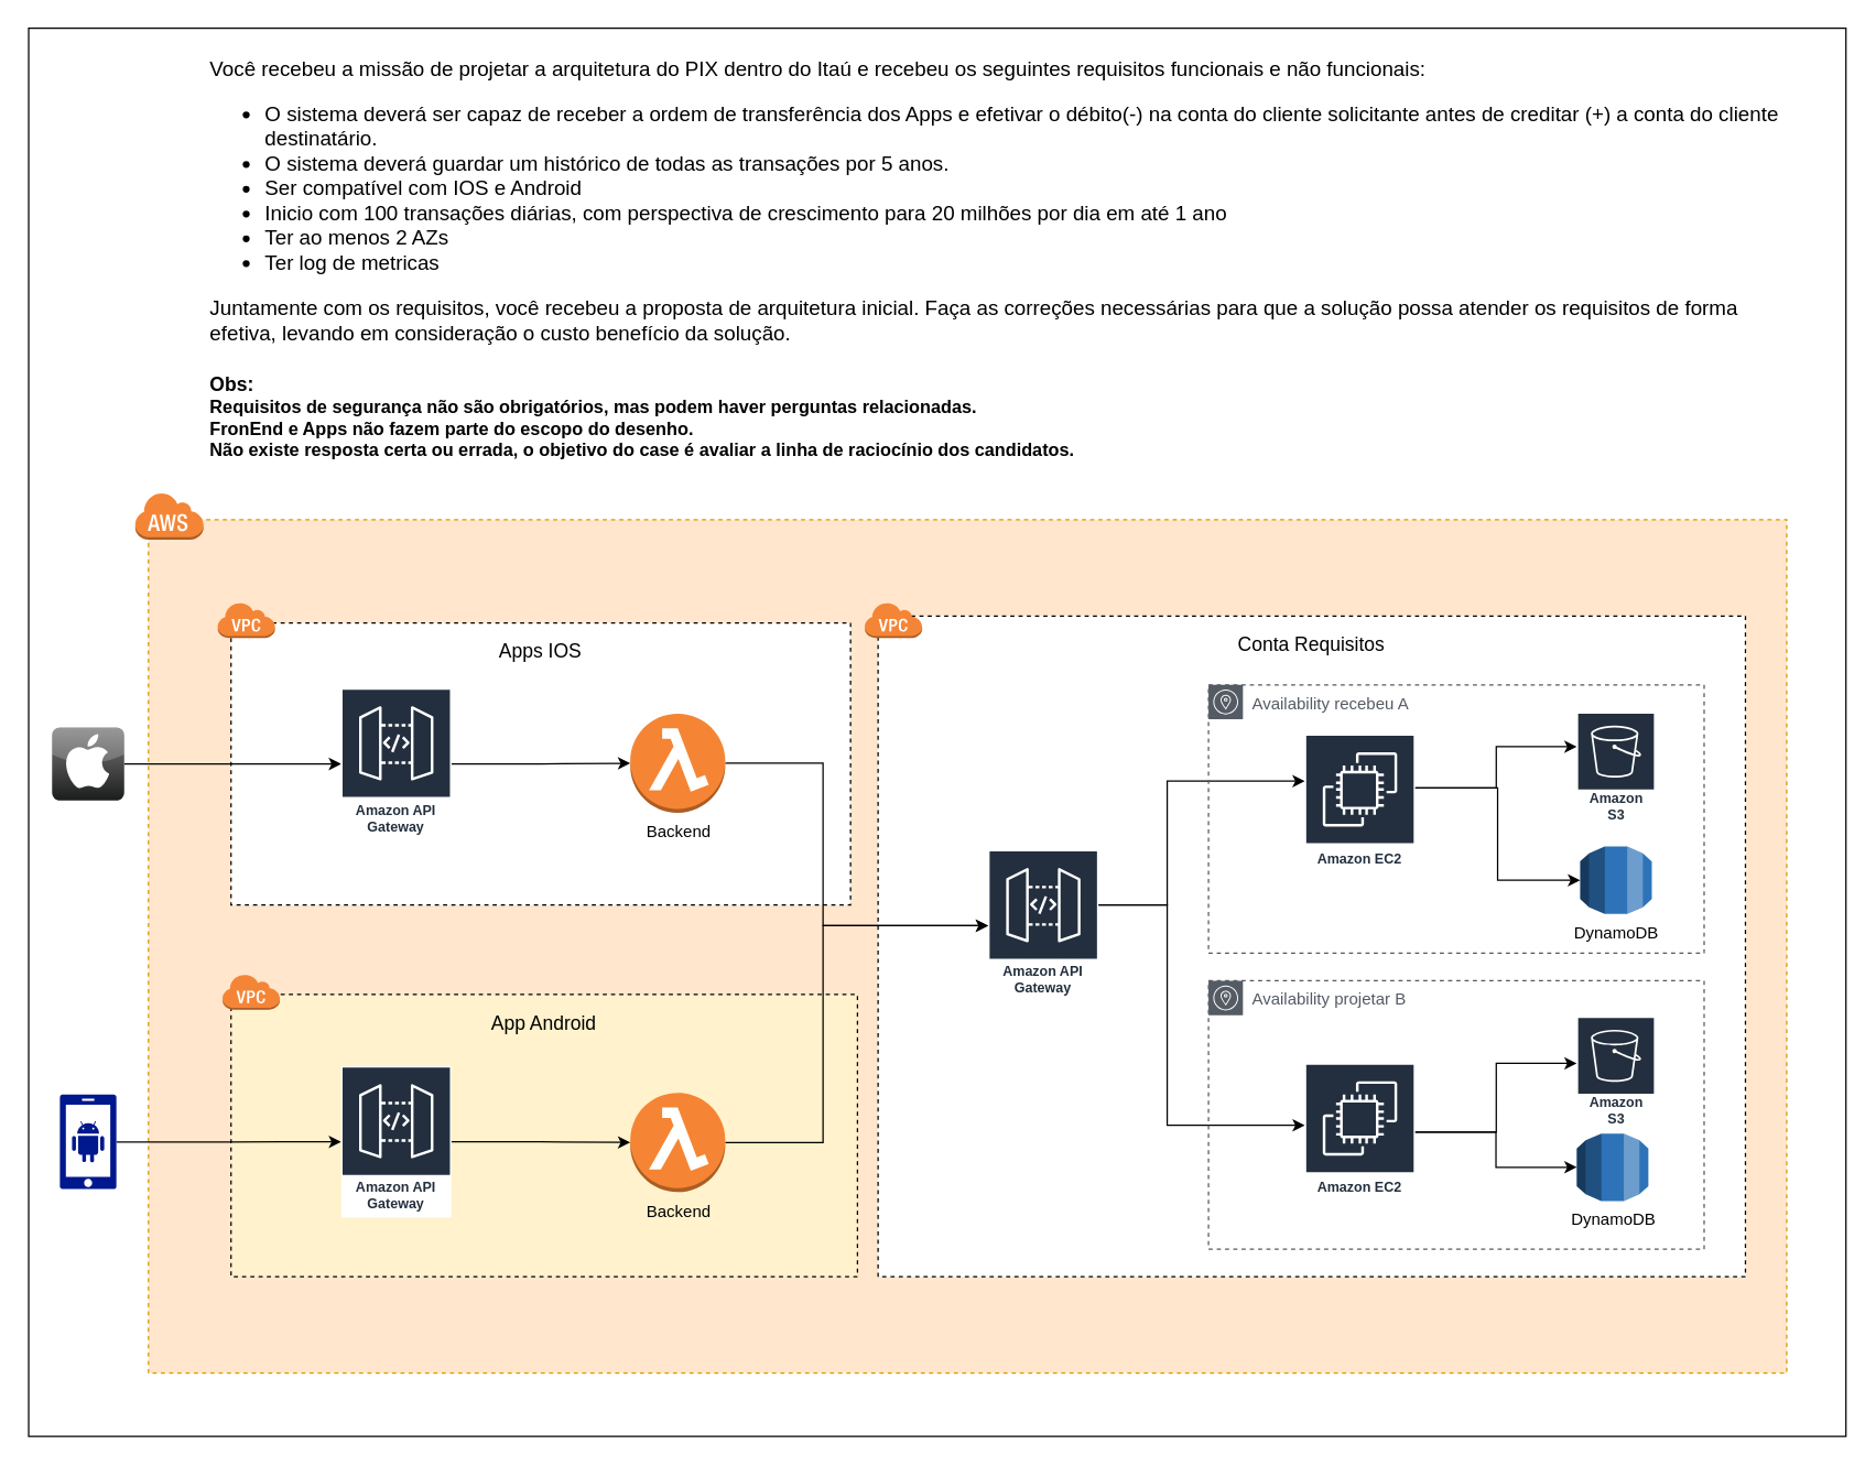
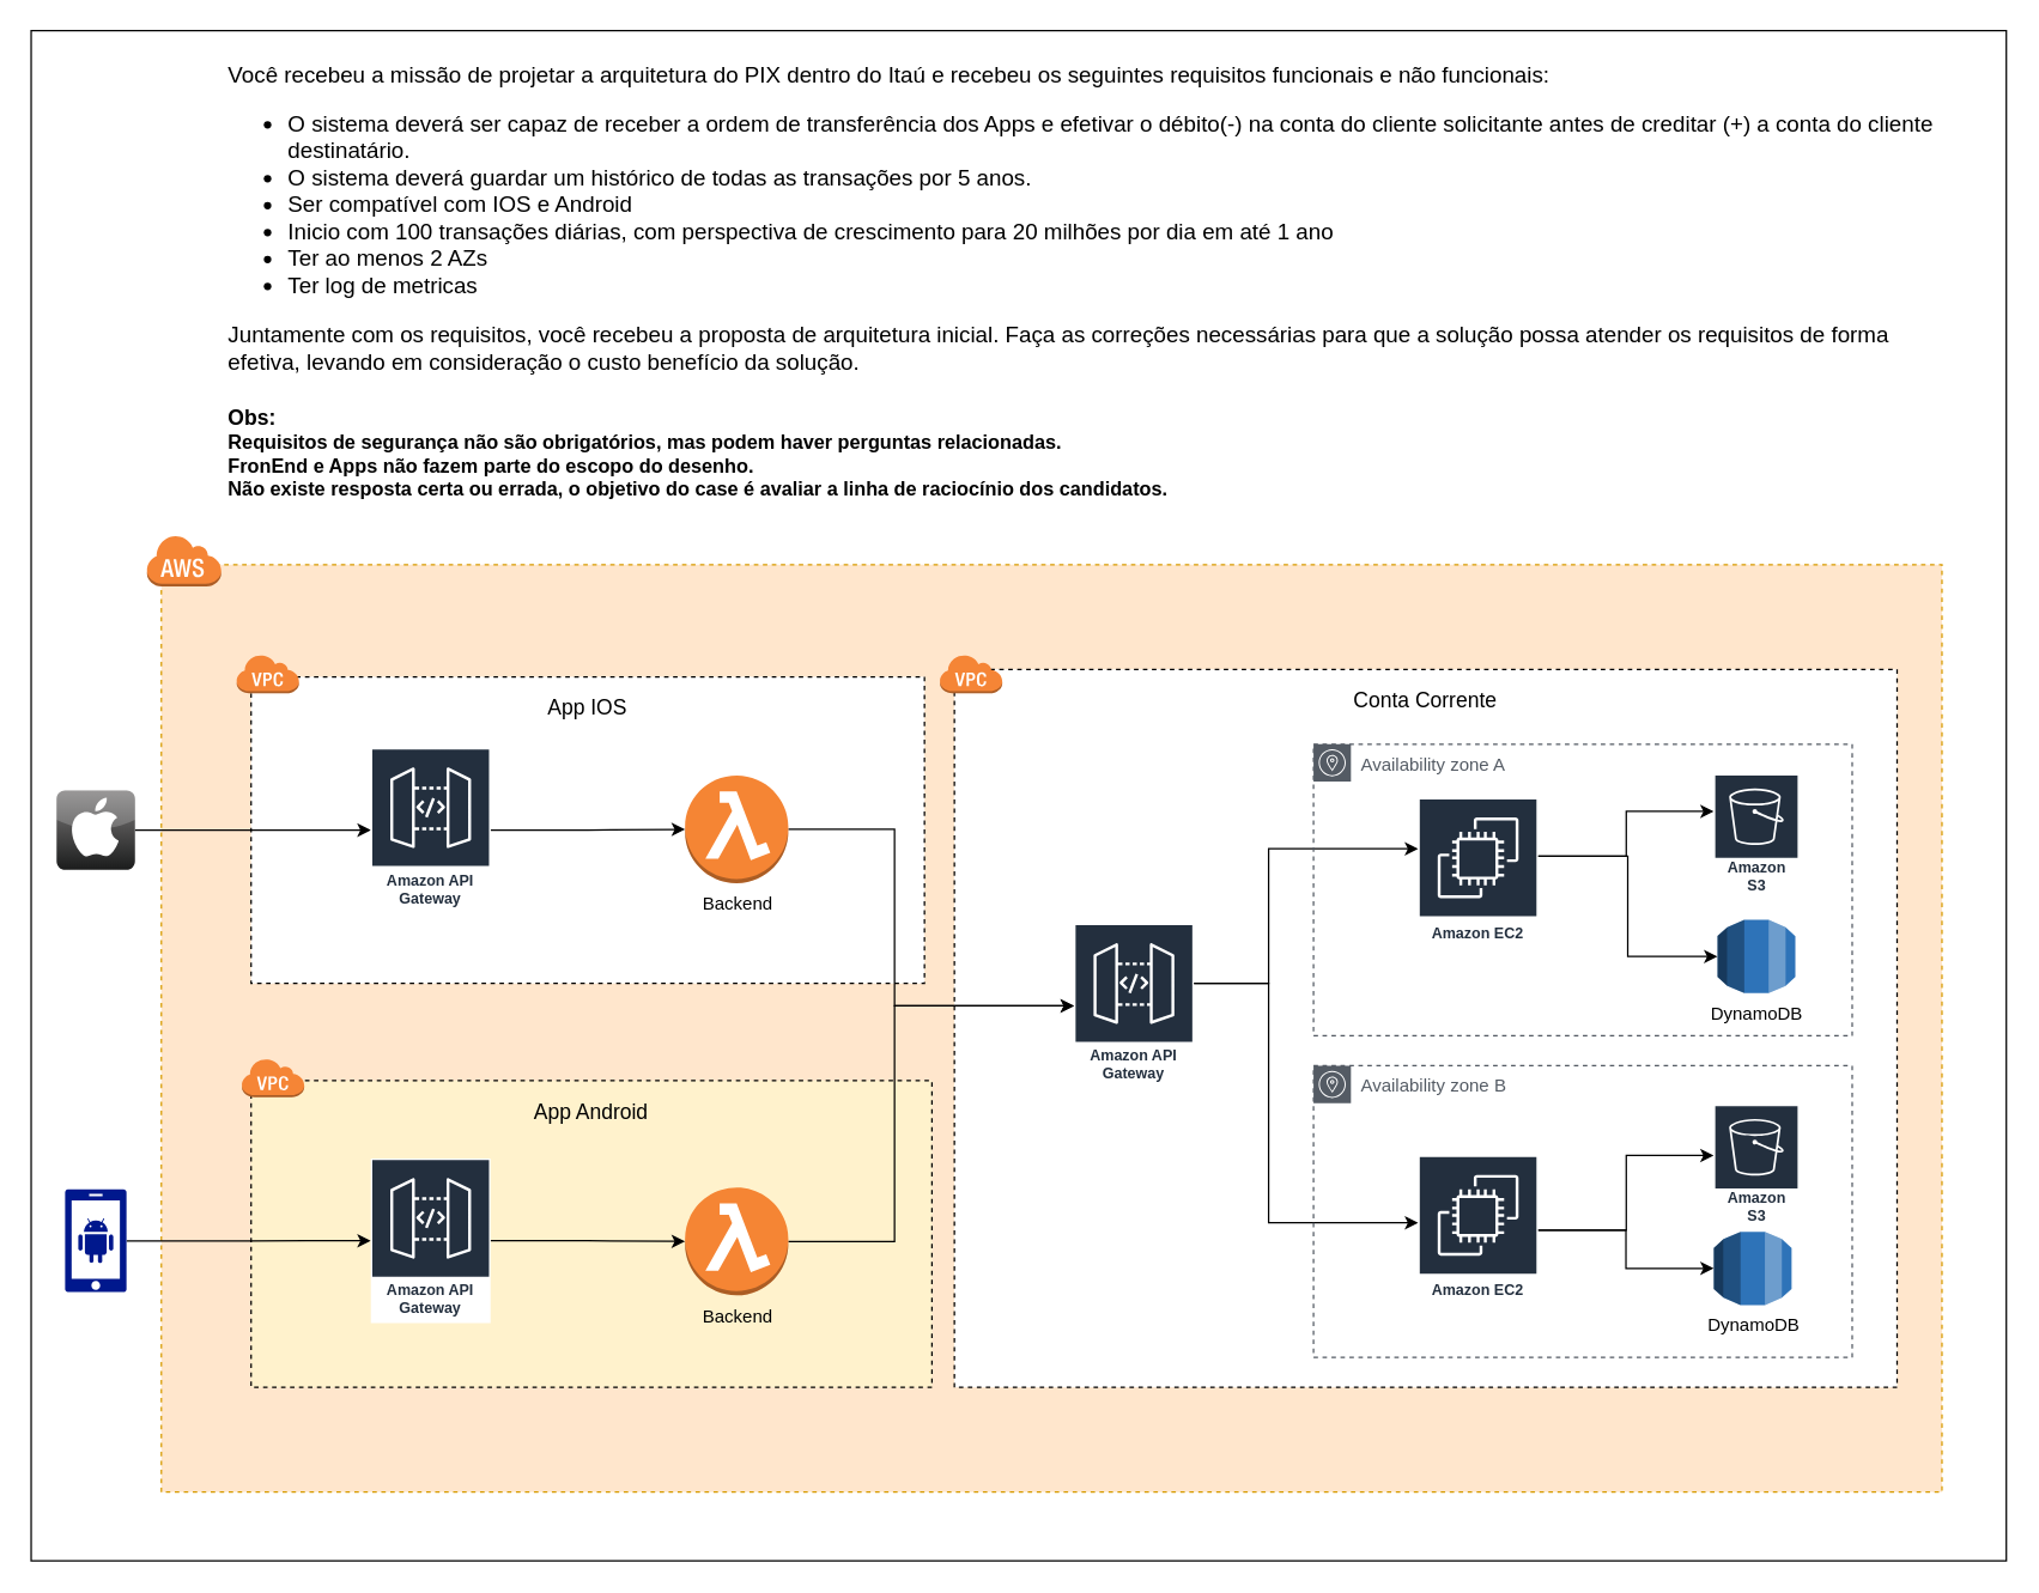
  <mxCell id="0" />
  <mxCell id="1" parent="0" />
  <mxCell id="2" value="" style="rounded=0;whiteSpace=wrap;html=1;" parent="1" vertex="1"><mxGeometry x="20" y="20" width="1320" height="1023" as="geometry" /></mxCell>
  <mxCell id="3" value="" style="rounded=0;whiteSpace=wrap;html=1;fillColor=#ffe6cc;strokeColor=#d79b00;dashed=1;verticalAlign=top;fontStyle=1;fontSize=15;" parent="1" vertex="1"><mxGeometry x="107" y="377" width="1190" height="620" as="geometry" /></mxCell>
  <mxCell id="4" value="" style="dashed=0;html=1;shape=mxgraph.aws3.cloud;fillColor=#F58536;gradientColor=none;dashed=0;strokeColor=#FFB570;aspect=fixed;" parent="1" vertex="1"><mxGeometry x="97" y="357" width="50" height="34.61" as="geometry" /></mxCell>
- <mxCell id="5" value="Conta Requisitos" style="whiteSpace=wrap;html=1;dashed=1;fontSize=14;align=center;verticalAlign=top;spacingLeft=0;spacingTop=6;" parent="1" vertex="1"><mxGeometry x="637" y="447" width="630" height="480" as="geometry" /></mxCell>
+ <mxCell id="5" value="Conta Corrente" style="whiteSpace=wrap;html=1;dashed=1;fontSize=14;align=center;verticalAlign=top;spacingLeft=0;spacingTop=6;" parent="1" vertex="1"><mxGeometry x="637" y="447" width="630" height="480" as="geometry" /></mxCell>
  <mxCell id="6" value="" style="dashed=0;html=1;shape=mxgraph.aws3.virtual_private_cloud;fillColor=#F58536;gradientColor=none;dashed=0;strokeColor=#FFB570;" parent="1" vertex="1"><mxGeometry x="627" y="437" width="42" height="26" as="geometry" /></mxCell>
  <mxCell id="7" style="edgeStyle=orthogonalEdgeStyle;rounded=0;orthogonalLoop=1;jettySize=auto;html=1;" parent="1" source="9" target="17" edge="1"><mxGeometry relative="1" as="geometry"><mxPoint x="1007" y="597" as="targetPoint" /><Array as="points"><mxPoint x="847" y="657" /><mxPoint x="847" y="567" /></Array></mxGeometry></mxCell>
  <mxCell id="8" style="edgeStyle=orthogonalEdgeStyle;rounded=0;orthogonalLoop=1;jettySize=auto;html=1;" parent="1" source="9" target="14" edge="1"><mxGeometry relative="1" as="geometry"><Array as="points"><mxPoint x="847" y="657" /><mxPoint x="847" y="817" /></Array></mxGeometry></mxCell>
  <mxCell id="9" value="Amazon API Gateway" style="outlineConnect=0;fontColor=#232F3E;gradientColor=none;strokeColor=#ffffff;fillColor=#232F3E;dashed=0;verticalLabelPosition=middle;verticalAlign=bottom;align=center;html=1;whiteSpace=wrap;fontSize=10;fontStyle=1;spacing=3;shape=mxgraph.aws4.productIcon;prIcon=mxgraph.aws4.api_gateway;" parent="1" vertex="1"><mxGeometry x="717" y="617" width="80" height="110" as="geometry" /></mxCell>
- <mxCell id="10" value="Availability recebeu A" style="outlineConnect=0;gradientColor=none;html=1;whiteSpace=wrap;fontSize=12;fontStyle=0;shape=mxgraph.aws4.group;grIcon=mxgraph.aws4.group_availability_zone;strokeColor=#545B64;fillColor=none;verticalAlign=top;align=left;spacingLeft=30;fontColor=#545B64;dashed=1;" parent="1" vertex="1"><mxGeometry x="877" y="497" width="360" height="195" as="geometry" /></mxCell>
- <mxCell id="11" value="Availability projetar B" style="outlineConnect=0;gradientColor=none;html=1;whiteSpace=wrap;fontSize=12;fontStyle=0;shape=mxgraph.aws4.group;grIcon=mxgraph.aws4.group_availability_zone;strokeColor=#545B64;fillColor=none;verticalAlign=top;align=left;spacingLeft=30;fontColor=#545B64;dashed=1;" parent="1" vertex="1"><mxGeometry x="877" y="712" width="360" height="195" as="geometry" /></mxCell>
+ <mxCell id="10" value="Availability zone A" style="outlineConnect=0;gradientColor=none;html=1;whiteSpace=wrap;fontSize=12;fontStyle=0;shape=mxgraph.aws4.group;grIcon=mxgraph.aws4.group_availability_zone;strokeColor=#545B64;fillColor=none;verticalAlign=top;align=left;spacingLeft=30;fontColor=#545B64;dashed=1;" parent="1" vertex="1"><mxGeometry x="877" y="497" width="360" height="195" as="geometry" /></mxCell>
+ <mxCell id="11" value="Availability zone B" style="outlineConnect=0;gradientColor=none;html=1;whiteSpace=wrap;fontSize=12;fontStyle=0;shape=mxgraph.aws4.group;grIcon=mxgraph.aws4.group_availability_zone;strokeColor=#545B64;fillColor=none;verticalAlign=top;align=left;spacingLeft=30;fontColor=#545B64;dashed=1;" parent="1" vertex="1"><mxGeometry x="877" y="712" width="360" height="195" as="geometry" /></mxCell>
  <mxCell id="12" style="edgeStyle=orthogonalEdgeStyle;rounded=0;orthogonalLoop=1;jettySize=auto;html=1;" parent="1" source="14" target="18" edge="1"><mxGeometry relative="1" as="geometry" /></mxCell>
  <mxCell id="13" style="edgeStyle=orthogonalEdgeStyle;rounded=0;orthogonalLoop=1;jettySize=auto;html=1;" parent="1" source="14" target="37" edge="1"><mxGeometry relative="1" as="geometry"><Array as="points"><mxPoint x="1086" y="822" /><mxPoint x="1086" y="772" /></Array></mxGeometry></mxCell>
  <mxCell id="14" value="Amazon EC2" style="outlineConnect=0;fontColor=#232F3E;gradientColor=none;strokeColor=#ffffff;fillColor=#232F3E;dashed=0;verticalLabelPosition=middle;verticalAlign=bottom;align=center;html=1;whiteSpace=wrap;fontSize=10;fontStyle=1;spacing=3;shape=mxgraph.aws4.productIcon;prIcon=mxgraph.aws4.ec2;" parent="1" vertex="1"><mxGeometry x="947" y="772" width="80" height="100" as="geometry" /></mxCell>
  <mxCell id="15" style="edgeStyle=orthogonalEdgeStyle;rounded=0;orthogonalLoop=1;jettySize=auto;html=1;" parent="1" source="17" target="19" edge="1"><mxGeometry relative="1" as="geometry"><Array as="points"><mxPoint x="1087" y="572" /><mxPoint x="1087" y="639" /></Array></mxGeometry></mxCell>
  <mxCell id="16" style="edgeStyle=orthogonalEdgeStyle;rounded=0;orthogonalLoop=1;jettySize=auto;html=1;" parent="1" source="17" target="36" edge="1"><mxGeometry relative="1" as="geometry"><Array as="points"><mxPoint x="1086" y="572" /><mxPoint x="1086" y="542" /></Array></mxGeometry></mxCell>
  <mxCell id="17" value="Amazon EC2" style="outlineConnect=0;fontColor=#232F3E;gradientColor=none;strokeColor=#ffffff;fillColor=#232F3E;dashed=0;verticalLabelPosition=middle;verticalAlign=bottom;align=center;html=1;whiteSpace=wrap;fontSize=10;fontStyle=1;spacing=3;shape=mxgraph.aws4.productIcon;prIcon=mxgraph.aws4.ec2;" parent="1" vertex="1"><mxGeometry x="947" y="533" width="80" height="100" as="geometry" /></mxCell>
  <mxCell id="18" value="DynamoDB" style="outlineConnect=0;dashed=0;verticalLabelPosition=bottom;verticalAlign=top;align=center;html=1;shape=mxgraph.aws3.rds;fillColor=#2E73B8;gradientColor=none;fontSize=12;" parent="1" vertex="1"><mxGeometry x="1144.5" y="823" width="52" height="49" as="geometry" /></mxCell>
  <mxCell id="19" value="DynamoDB" style="outlineConnect=0;dashed=0;verticalLabelPosition=bottom;verticalAlign=top;align=center;html=1;shape=mxgraph.aws3.rds;fillColor=#2E73B8;gradientColor=none;fontSize=12;" parent="1" vertex="1"><mxGeometry x="1147" y="614.5" width="52" height="49" as="geometry" /></mxCell>
- <mxCell id="20" value="Apps IOS" style="whiteSpace=wrap;html=1;dashed=1;fontSize=14;align=center;verticalAlign=top;spacingLeft=0;spacingTop=6;" parent="1" vertex="1"><mxGeometry x="167" y="452" width="450" height="205" as="geometry" /></mxCell>
+ <mxCell id="20" value="App IOS" style="whiteSpace=wrap;html=1;dashed=1;fontSize=14;align=center;verticalAlign=top;spacingLeft=0;spacingTop=6;" parent="1" vertex="1"><mxGeometry x="167" y="452" width="450" height="205" as="geometry" /></mxCell>
  <mxCell id="21" value="" style="dashed=0;html=1;shape=mxgraph.aws3.virtual_private_cloud;fillColor=#F58536;gradientColor=none;dashed=0;strokeColor=#FFB570;" parent="1" vertex="1"><mxGeometry x="157" y="437" width="42" height="26" as="geometry" /></mxCell>
  <mxCell id="22" value="App Android" style="whiteSpace=wrap;html=1;dashed=1;fontSize=14;align=center;verticalAlign=top;spacingLeft=0;spacingTop=6;fillColor=#fff2cc;" parent="1" vertex="1"><mxGeometry x="167" y="722" width="455" height="205" as="geometry" /></mxCell>
  <mxCell id="23" value="" style="dashed=0;html=1;shape=mxgraph.aws3.virtual_private_cloud;fillColor=#F58536;gradientColor=none;dashed=0;strokeColor=#FFB570;" parent="1" vertex="1"><mxGeometry x="160.5" y="707" width="42" height="26" as="geometry" /></mxCell>
  <mxCell id="24" style="edgeStyle=orthogonalEdgeStyle;rounded=0;orthogonalLoop=1;jettySize=auto;html=1;" parent="1" source="25" target="27" edge="1"><mxGeometry relative="1" as="geometry" /></mxCell>
  <mxCell id="25" value="" style="aspect=fixed;pointerEvents=1;shadow=0;dashed=0;html=1;strokeColor=none;labelPosition=center;verticalLabelPosition=bottom;verticalAlign=top;align=center;fillColor=#00188D;shape=mxgraph.mscae.enterprise.android_phone" parent="1" vertex="1"><mxGeometry x="42.6" y="794.67" width="41.2" height="68.67" as="geometry" /></mxCell>
  <mxCell id="26" style="edgeStyle=orthogonalEdgeStyle;rounded=0;orthogonalLoop=1;jettySize=auto;html=1;" parent="1" source="27" target="29" edge="1"><mxGeometry relative="1" as="geometry" /></mxCell>
  <mxCell id="27" value="Amazon API Gateway" style="outlineConnect=0;fontColor=#232F3E;gradientColor=none;strokeColor=#ffffff;fillColor=#232F3E;dashed=0;verticalLabelPosition=middle;verticalAlign=bottom;align=center;html=1;whiteSpace=wrap;fontSize=10;fontStyle=1;spacing=3;shape=mxgraph.aws4.productIcon;prIcon=mxgraph.aws4.api_gateway;" parent="1" vertex="1"><mxGeometry x="247" y="774" width="80" height="110" as="geometry" /></mxCell>
  <mxCell id="28" style="edgeStyle=orthogonalEdgeStyle;rounded=0;orthogonalLoop=1;jettySize=auto;html=1;" parent="1" source="29" target="9" edge="1"><mxGeometry relative="1" as="geometry"><Array as="points"><mxPoint x="597" y="829" /><mxPoint x="597" y="672" /></Array></mxGeometry></mxCell>
  <mxCell id="29" value="Backend" style="outlineConnect=0;dashed=0;verticalLabelPosition=bottom;verticalAlign=top;align=center;html=1;shape=mxgraph.aws3.lambda_function;fillColor=#F58534;gradientColor=none;" parent="1" vertex="1"><mxGeometry x="457" y="793.5" width="69" height="72" as="geometry" /></mxCell>
  <mxCell id="30" style="edgeStyle=orthogonalEdgeStyle;rounded=0;orthogonalLoop=1;jettySize=auto;html=1;" parent="1" source="31" target="33" edge="1"><mxGeometry relative="1" as="geometry" /></mxCell>
  <mxCell id="31" value="" style="dashed=0;outlineConnect=0;html=1;align=center;labelPosition=center;verticalLabelPosition=bottom;verticalAlign=top;shape=mxgraph.webicons.apple;fillColor=#807E7E;gradientColor=#1B1C1C" parent="1" vertex="1"><mxGeometry x="37" y="528" width="52.4" height="53" as="geometry" /></mxCell>
  <mxCell id="32" style="edgeStyle=orthogonalEdgeStyle;rounded=0;orthogonalLoop=1;jettySize=auto;html=1;" parent="1" source="33" target="35" edge="1"><mxGeometry relative="1" as="geometry" /></mxCell>
  <mxCell id="33" value="Amazon API Gateway" style="outlineConnect=0;fontColor=#232F3E;gradientColor=none;strokeColor=#ffffff;fillColor=#232F3E;dashed=0;verticalLabelPosition=middle;verticalAlign=bottom;align=center;html=1;whiteSpace=wrap;fontSize=10;fontStyle=1;spacing=3;shape=mxgraph.aws4.productIcon;prIcon=mxgraph.aws4.api_gateway;" parent="1" vertex="1"><mxGeometry x="247" y="499.5" width="80" height="110" as="geometry" /></mxCell>
  <mxCell id="34" style="edgeStyle=orthogonalEdgeStyle;rounded=0;orthogonalLoop=1;jettySize=auto;html=1;" parent="1" source="35" target="9" edge="1"><mxGeometry relative="1" as="geometry"><Array as="points"><mxPoint x="597" y="554" /><mxPoint x="597" y="672" /></Array></mxGeometry></mxCell>
  <mxCell id="35" value="Backend" style="outlineConnect=0;dashed=0;verticalLabelPosition=bottom;verticalAlign=top;align=center;html=1;shape=mxgraph.aws3.lambda_function;fillColor=#F58534;gradientColor=none;" parent="1" vertex="1"><mxGeometry x="457" y="518" width="69" height="72" as="geometry" /></mxCell>
  <mxCell id="36" value="Amazon S3" style="outlineConnect=0;fontColor=#232F3E;gradientColor=none;strokeColor=#ffffff;fillColor=#232F3E;dashed=0;verticalLabelPosition=middle;verticalAlign=bottom;align=center;html=1;whiteSpace=wrap;fontSize=10;fontStyle=1;spacing=3;shape=mxgraph.aws4.productIcon;prIcon=mxgraph.aws4.s3;" parent="1" vertex="1"><mxGeometry x="1144.5" y="517" width="57" height="84" as="geometry" /></mxCell>
  <mxCell id="37" value="Amazon S3" style="outlineConnect=0;fontColor=#232F3E;gradientColor=none;strokeColor=#ffffff;fillColor=#232F3E;dashed=0;verticalLabelPosition=middle;verticalAlign=bottom;align=center;html=1;whiteSpace=wrap;fontSize=10;fontStyle=1;spacing=3;shape=mxgraph.aws4.productIcon;prIcon=mxgraph.aws4.s3;" parent="1" vertex="1"><mxGeometry x="1144.5" y="738" width="57" height="84" as="geometry" /></mxCell>
  <mxCell id="38" value="&lt;div style=&quot;text-align: left ; font-size: 15px&quot;&gt;&lt;span style=&quot;font-weight: normal&quot;&gt;&lt;font style=&quot;font-size: 15px&quot;&gt;Você recebeu a missão de projetar a arquitetura do PIX dentro do Itaú e recebeu os seguintes requisitos funcionais e não funcionais:&lt;/font&gt;&lt;/span&gt;&lt;/div&gt;&lt;div style=&quot;text-align: left ; font-size: 15px&quot;&gt;&lt;ul&gt;&lt;li&gt;&lt;span style=&quot;font-weight: 400&quot;&gt;O sistema deverá ser capaz de receber a ordem de transferência dos Apps e efetivar o débito(-) na conta do cliente solicitante antes de creditar (+) a conta do cliente destinatário.&lt;/span&gt;&lt;/li&gt;&lt;li&gt;&lt;span style=&quot;font-weight: 400&quot;&gt;O sistema deverá guardar um histórico de todas as transações por 5 anos.&lt;/span&gt;&lt;/li&gt;&lt;li&gt;&lt;span style=&quot;font-weight: normal&quot;&gt;&lt;font style=&quot;font-size: 15px&quot;&gt;Ser compatível com IOS e Android&lt;/font&gt;&lt;/span&gt;&lt;/li&gt;&lt;li&gt;&lt;span style=&quot;font-weight: normal&quot;&gt;&lt;font style=&quot;font-size: 15px&quot;&gt;Inicio com 100 transações diárias, com perspectiva de crescimento para 20 milhões por dia em até 1 ano&lt;/font&gt;&lt;/span&gt;&lt;/li&gt;&lt;li&gt;&lt;span style=&quot;font-weight: normal&quot;&gt;&lt;font style=&quot;font-size: 15px&quot;&gt;Ter ao menos 2 AZs&lt;/font&gt;&lt;/span&gt;&lt;/li&gt;&lt;li&gt;&lt;span style=&quot;font-weight: normal&quot;&gt;Ter log de metricas&lt;/span&gt;&lt;br&gt;&lt;/li&gt;&lt;/ul&gt;&lt;span style=&quot;font-weight: normal&quot;&gt;&lt;font style=&quot;font-size: 15px&quot;&gt;Juntamente com os requisitos, você recebeu a proposta de arquitetura inicial. Faça as correções necessárias para que a solução possa atender os requisitos de forma efetiva, levando em consideração o custo benefício da solução.&lt;/font&gt;&lt;/span&gt;&lt;/div&gt;&lt;div style=&quot;text-align: left ; font-size: 17px&quot;&gt;&lt;font style=&quot;font-size: 17px&quot;&gt;&lt;br&gt;&lt;/font&gt;&lt;/div&gt;&lt;div style=&quot;text-align: left&quot;&gt;&lt;font style=&quot;font-size: 14px&quot;&gt;Obs:&lt;/font&gt;&lt;/div&gt;&lt;div style=&quot;text-align: left&quot;&gt;&lt;font style=&quot;font-size: 13px&quot;&gt;Requisitos de segurança não são obrigatórios&lt;/font&gt;&lt;span&gt;, mas podem haver perguntas relacionadas.&lt;/span&gt;&lt;/div&gt;&lt;div style=&quot;text-align: left&quot;&gt;&lt;font style=&quot;font-size: 13px&quot;&gt;&lt;div&gt;&lt;/div&gt;&lt;/font&gt;&lt;/div&gt;&lt;div style=&quot;text-align: left&quot;&gt;&lt;font style=&quot;font-size: 13px&quot;&gt;FronEnd e Apps não fazem parte do escopo do desenho.&lt;/font&gt;&lt;/div&gt;&lt;div style=&quot;text-align: left&quot;&gt;&lt;p style=&quot;margin-top: 0pt ; margin-bottom: 0pt ; margin-left: 0in ; direction: ltr ; unicode-bidi: embed ; word-break: normal&quot;&gt;&lt;span&gt;&lt;font style=&quot;font-size: 13px&quot;&gt;Não existe resposta certa ou errada, o objetivo do case é avaliar a linha de raciocínio dos candidatos.&lt;/font&gt;&lt;/span&gt;&lt;/p&gt;&lt;/div&gt;&lt;div style=&quot;text-align: left&quot;&gt;&lt;br&gt;&lt;/div&gt;" style="text;html=1;strokeColor=none;fillColor=none;align=center;verticalAlign=middle;whiteSpace=wrap;rounded=0;fontStyle=1;fontSize=13;fontFamily=Helvetica;" parent="1" vertex="1"><mxGeometry x="151" y="30" width="1143" height="329" as="geometry" /></mxCell>
